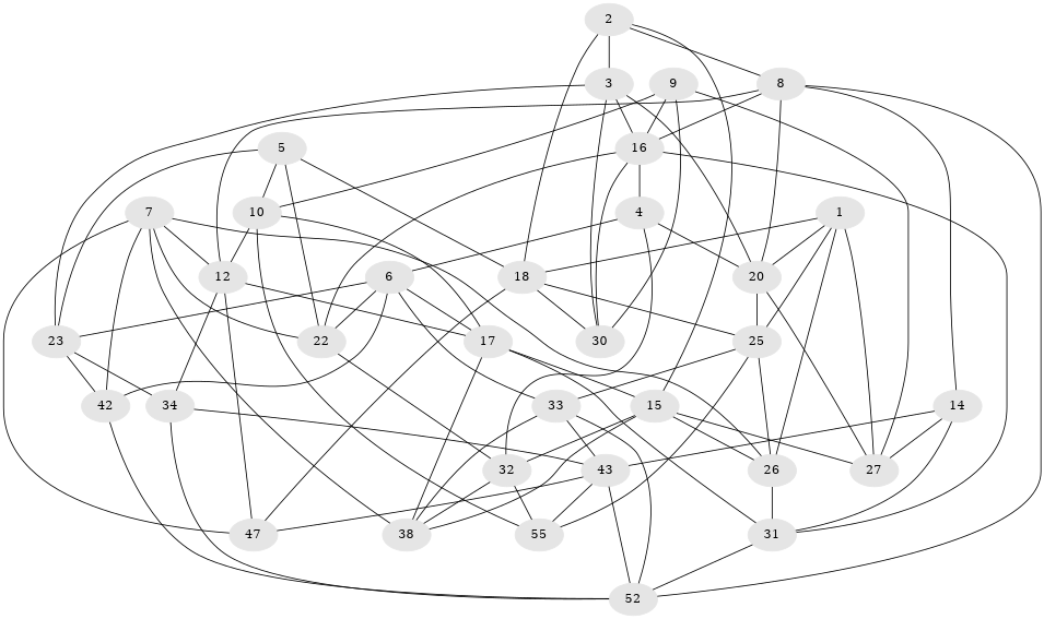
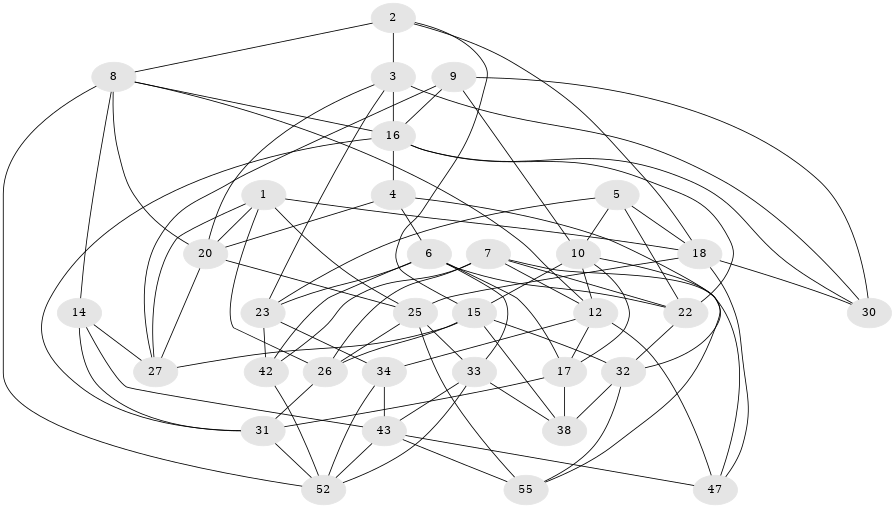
  graph {
    node [color=gray90 style=filled]
    1 [super="+11"]
    18 [super="+44"]
    20 [super="+51"]
    n4 [label=25 super="+39"]
    26 [super="+59"]
    27 [super="+40"]
    30
    47
    33 [super="+48"]
    55
    31 [super="+35"]
    2 [super="+37"]
    3 [super="+24"]
    8 [super="+46"]
    15 [super="+58"]
    16 [super="+49"]
    23 [super="+25"]
    4
    6 [super="+28"]
    32 [super="+56"]
    12 [super="+29"]
    14
    52 [super="+57"]
    38 [super="+50"]
    22 [super="+53"]
    42
    34
    17 [super="+45"]
    5 [super="+13"]
    10 [super="+36"]
    43 [super="+54"]
    7 [super="+19"]
    9 [super="+41"]
    1 -- 18
    1 -- 20
    1 -- n4
    1 -- 26
    1 -- 27 [weight=2]
    18 -- n4
    18 -- 30
    18 -- 47
    20 -- n4
    20 -- 27
    n4 -- 26
    n4 -- 33
    n4 -- 55
    26 -- 31 [weight=2]
    33 -- 52
    33 -- 38
    33 -- 43
    31 -- 52
    2 -- 18
    2 -- 3 [weight=2]
    2 -- 8
    2 -- 15
    3 -- 20
    3 -- 30
    3 -- 16
    3 -- 23
    8 -- 20
    8 -- 16
    8 -- 12
    8 -- 14
    8 -- 52
    15 -- 26
    15 -- 27
    15 -- 32
    15 -- 38
    16 -- 30
    16 -- 31
    16 -- 4
    16 -- 22
    23 -- 42
    23 -- 34
    4 -- 20
    4 -- 6
    4 -- 32
    6 -- 33
    6 -- 23
    6 -- 22
    6 -- 42
    6 -- 17
    32 -- 55
    32 -- 38
    12 -- 47
    12 -- 34
    12 -- 17
    14 -- 27
    14 -- 31
    14 -- 43
    22 -- 32
    42 -- 52
    34 -- 52
    34 -- 43
    17 -- 31
    17 -- 38 [weight=2]
    5 -- 18
    5 -- 23 [weight=2]
    5 -- 22 [weight=2]
    5 -- 10
    10 -- 55
-   17 -- 15
+   10 -- 15
    10 -- 12
    10 -- 17
    43 -- 47
    43 -- 55
    43 -- 52
    7 -- 26
    7 -- 47
    7 -- 12
-   7 -- 38
    7 -- 22
    7 -- 42
    9 -- 27
    9 -- 30
    9 -- 16
    9 -- 10
  }
